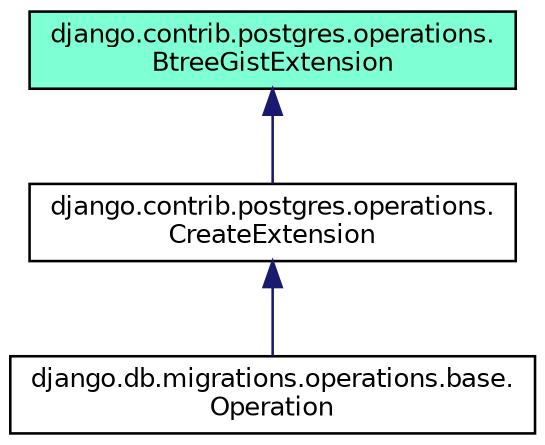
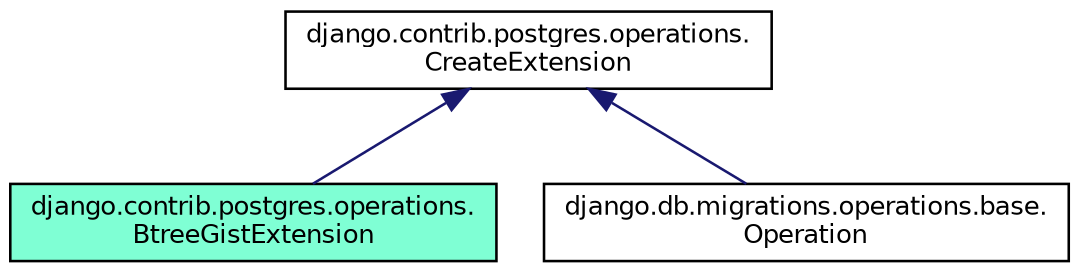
  digraph {
    node [color=black fillcolor=white fontname=Helvetica fontsize=10 shape=record style=filled]
    edge [color=midnightblue dir=back fontname=Helvetica fontsize=10 labelfontname=Helvetica labelfontsize=10 style=solid]
    n1 [fillcolor=aquamarine fontcolor=black height=0.2 label="django.contrib.postgres.operations.\lBtreeGistExtension" width=0.4]
    n2 [height=0.2 label="django.contrib.postgres.operations.\lCreateExtension" width=0.4]
    n3 [height=0.2 label="django.db.migrations.operations.base.\lOperation" width=0.4]
-   n1 -> n2
+   n2 -> n1
    n2 -> n3
  }
